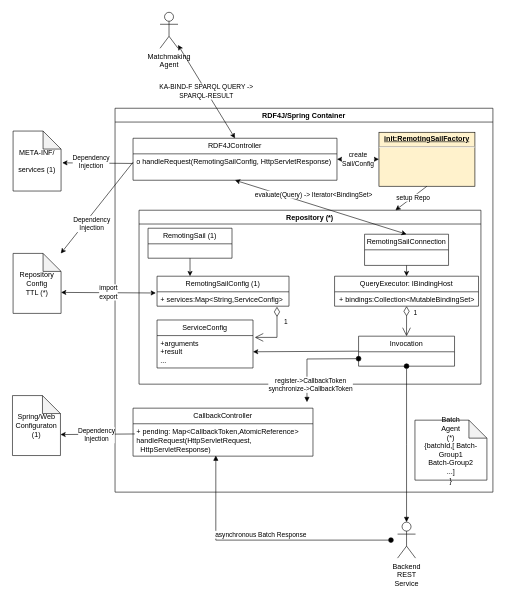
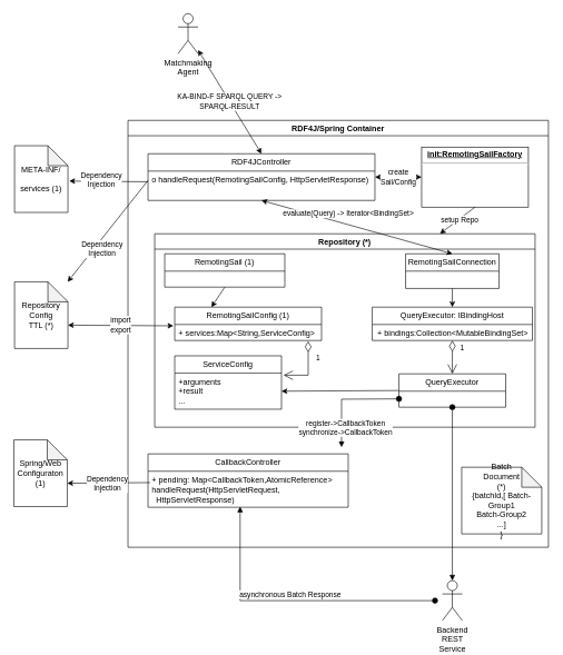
  <mxCell id="0" />
  <mxCell id="1" parent="0" />
  <mxCell id="2" value="RDF4J/Spring Container" style="swimlane;whiteSpace=wrap;html=1;" vertex="1" parent="1"><mxGeometry x="191" y="180" width="630" height="640" as="geometry" /></mxCell>
- <mxCell id="3" value="&lt;p style=&quot;margin:0px;margin-top:4px;text-align:center;text-decoration:underline;&quot;&gt;&lt;b&gt;init:RemotingSailFactory&lt;/b&gt;&lt;/p&gt;&lt;hr&gt;" style="verticalAlign=top;align=left;overflow=fill;fontSize=12;fontFamily=Helvetica;html=1;whiteSpace=wrap;fillColor=#fff2cc;" vertex="1" parent="2"><mxGeometry x="440" y="40" width="160" height="90" as="geometry" /></mxCell>
+ <mxCell id="3" value="&lt;p style=&quot;margin:0px;margin-top:4px;text-align:center;text-decoration:underline;&quot;&gt;&lt;b&gt;init:RemotingSailFactory&lt;/b&gt;&lt;/p&gt;&lt;hr&gt;" style="verticalAlign=top;align=left;overflow=fill;fontSize=12;fontFamily=Helvetica;html=1;whiteSpace=wrap;" vertex="1" parent="2"><mxGeometry x="440" y="40" width="160" height="90" as="geometry" /></mxCell>
  <mxCell id="4" value="Repository (*)" style="swimlane;whiteSpace=wrap;html=1;" vertex="1" parent="2"><mxGeometry x="40" y="170" width="570" height="290" as="geometry" /></mxCell>
- <mxCell id="5" value="Invocation" style="swimlane;fontStyle=0;childLayout=stackLayout;horizontal=1;startSize=26;fillColor=none;horizontalStack=0;resizeParent=1;resizeParentMax=0;resizeLast=0;collapsible=1;marginBottom=0;whiteSpace=wrap;html=1;" vertex="1" parent="4"><mxGeometry x="366" y="210" width="160" height="50" as="geometry" /></mxCell>
+ <mxCell id="5" value="QueryExecutor" style="swimlane;fontStyle=0;childLayout=stackLayout;horizontal=1;startSize=26;fillColor=none;horizontalStack=0;resizeParent=1;resizeParentMax=0;resizeLast=0;collapsible=1;marginBottom=0;whiteSpace=wrap;html=1;" vertex="1" parent="4"><mxGeometry x="366" y="210" width="160" height="50" as="geometry" /></mxCell>
  <mxCell id="6" value="QueryExecutor: IBindingHost" style="swimlane;fontStyle=0;childLayout=stackLayout;horizontal=1;startSize=26;fillColor=none;horizontalStack=0;resizeParent=1;resizeParentMax=0;resizeLast=0;collapsible=1;marginBottom=0;whiteSpace=wrap;html=1;" vertex="1" parent="4"><mxGeometry x="326" y="110" width="240" height="50" as="geometry" /></mxCell>
  <mxCell id="7" value="1" style="endArrow=open;html=1;endSize=12;startArrow=diamondThin;startSize=14;startFill=0;edgeStyle=orthogonalEdgeStyle;align=left;verticalAlign=bottom;rounded=0;entryX=0.5;entryY=0;entryDx=0;entryDy=0;exitX=0.5;exitY=1;exitDx=0;exitDy=0;" edge="1" parent="4" source="6" target="5"><mxGeometry x="-0.2" y="10" relative="1" as="geometry"><mxPoint x="240" y="150" as="sourcePoint" /><mxPoint x="400" y="150" as="targetPoint" /><mxPoint as="offset" /></mxGeometry></mxCell>
- <mxCell id="8" value="RemotingSail (1)" style="swimlane;fontStyle=0;childLayout=stackLayout;horizontal=1;startSize=26;fillColor=none;horizontalStack=0;resizeParent=1;resizeParentMax=0;resizeLast=0;collapsible=1;marginBottom=0;whiteSpace=wrap;html=1;" vertex="1" parent="4"><mxGeometry x="15" y="30" width="140" height="50" as="geometry" /></mxCell>
+ <mxCell id="8" value="RemotingSail (1)" style="swimlane;fontStyle=0;childLayout=stackLayout;horizontal=1;startSize=26;fillColor=none;horizontalStack=0;resizeParent=1;resizeParentMax=0;resizeLast=0;collapsible=1;marginBottom=0;whiteSpace=wrap;html=1;" vertex="1" parent="4"><mxGeometry x="15" y="30" width="180" height="50" as="geometry" /></mxCell>
  <mxCell id="9" value="RemotingSailConfig (1)" style="swimlane;fontStyle=0;childLayout=stackLayout;horizontal=1;startSize=26;fillColor=none;horizontalStack=0;resizeParent=1;resizeParentMax=0;resizeLast=0;collapsible=1;marginBottom=0;whiteSpace=wrap;html=1;" vertex="1" parent="4"><mxGeometry x="30" y="110" width="220" height="50" as="geometry" /></mxCell>
  <mxCell id="10" value="+ services:Map&amp;lt;String,ServiceConfig&amp;gt;" style="text;strokeColor=none;fillColor=none;align=left;verticalAlign=top;spacingLeft=4;spacingRight=4;overflow=hidden;rotatable=0;points=[[0,0.5],[1,0.5]];portConstraint=eastwest;whiteSpace=wrap;html=1;" vertex="1" parent="9"><mxGeometry y="26" width="220" height="24" as="geometry" /></mxCell>
- <mxCell id="11" value="RemotingSailConnection" style="swimlane;fontStyle=0;childLayout=stackLayout;horizontal=1;startSize=26;fillColor=none;horizontalStack=0;resizeParent=1;resizeParentMax=0;resizeLast=0;collapsible=1;marginBottom=0;whiteSpace=wrap;html=1;" vertex="1" parent="4"><mxGeometry x="376" y="40" width="140" height="52" as="geometry" /></mxCell>
+ <mxCell id="11" value="RemotingSailConnection" style="swimlane;fontStyle=0;childLayout=stackLayout;horizontal=1;startSize=26;fillColor=none;horizontalStack=0;resizeParent=1;resizeParentMax=0;resizeLast=0;collapsible=1;marginBottom=0;whiteSpace=wrap;html=1;" vertex="1" parent="4"><mxGeometry x="376" y="30" width="140" height="52" as="geometry" /></mxCell>
  <mxCell id="12" value="ServiceConfig" style="swimlane;fontStyle=0;childLayout=stackLayout;horizontal=1;startSize=26;fillColor=none;horizontalStack=0;resizeParent=1;resizeParentMax=0;resizeLast=0;collapsible=1;marginBottom=0;whiteSpace=wrap;html=1;" vertex="1" parent="4"><mxGeometry x="30" y="183" width="160" height="80" as="geometry" /></mxCell>
  <mxCell id="13" value="&lt;div&gt;+arguments&lt;/div&gt;&lt;div&gt;+result&lt;/div&gt;&lt;div&gt;...&lt;br&gt;&lt;/div&gt;" style="text;strokeColor=none;fillColor=none;align=left;verticalAlign=top;spacingLeft=4;spacingRight=4;overflow=hidden;rotatable=0;points=[[0,0.5],[1,0.5]];portConstraint=eastwest;whiteSpace=wrap;html=1;" vertex="1" parent="12"><mxGeometry y="26" width="160" height="54" as="geometry" /></mxCell>
  <mxCell id="14" value="1" style="endArrow=open;html=1;endSize=12;startArrow=diamondThin;startSize=14;startFill=0;edgeStyle=orthogonalEdgeStyle;align=left;verticalAlign=bottom;rounded=0;entryX=1.019;entryY=0.056;entryDx=0;entryDy=0;exitX=0.909;exitY=1.042;exitDx=0;exitDy=0;exitPerimeter=0;entryPerimeter=0;" edge="1" parent="4" source="10" target="13"><mxGeometry x="-0.2" y="10" relative="1" as="geometry"><mxPoint x="460" y="170" as="sourcePoint" /><mxPoint x="460" y="220" as="targetPoint" /><mxPoint as="offset" /></mxGeometry></mxCell>
  <mxCell id="15" value="" style="endArrow=classic;html=1;rounded=0;exitX=0.5;exitY=1;exitDx=0;exitDy=0;entryX=0.25;entryY=0;entryDx=0;entryDy=0;" edge="1" parent="4" source="8" target="9"><mxGeometry width="50" height="50" relative="1" as="geometry"><mxPoint x="260" y="180" as="sourcePoint" /><mxPoint x="310" y="130" as="targetPoint" /></mxGeometry></mxCell>
  <mxCell id="16" value="" style="endArrow=classic;html=1;rounded=0;exitX=0;exitY=0.5;exitDx=0;exitDy=0;entryX=1;entryY=0.5;entryDx=0;entryDy=0;" edge="1" parent="4" source="5" target="13"><mxGeometry width="50" height="50" relative="1" as="geometry"><mxPoint x="260" y="180" as="sourcePoint" /><mxPoint x="310" y="130" as="targetPoint" /></mxGeometry></mxCell>
  <mxCell id="17" value="" style="endArrow=classic;html=1;rounded=0;exitX=0.5;exitY=1;exitDx=0;exitDy=0;" edge="1" parent="4" source="11" target="6"><mxGeometry width="50" height="50" relative="1" as="geometry"><mxPoint x="260" y="180" as="sourcePoint" /><mxPoint x="310" y="130" as="targetPoint" /></mxGeometry></mxCell>
  <mxCell id="18" value="CallbackController" style="swimlane;fontStyle=0;childLayout=stackLayout;horizontal=1;startSize=26;fillColor=none;horizontalStack=0;resizeParent=1;resizeParentMax=0;resizeLast=0;collapsible=1;marginBottom=0;whiteSpace=wrap;html=1;" vertex="1" parent="2"><mxGeometry x="30" y="500" width="300" height="80" as="geometry" /></mxCell>
  <mxCell id="19" value="&lt;div&gt;+ pending: Map&amp;lt;CallbackToken,AtomicReference&amp;gt;&lt;/div&gt;&lt;div&gt;&lt;div&gt;handleRequest(HttpServletRequest,&lt;/div&gt;&lt;div&gt;&amp;nbsp; HttpServletResponse)&lt;/div&gt;&lt;/div&gt;" style="text;strokeColor=none;fillColor=none;align=left;verticalAlign=top;spacingLeft=4;spacingRight=4;overflow=hidden;rotatable=0;points=[[0,0.5],[1,0.5]];portConstraint=eastwest;whiteSpace=wrap;html=1;" vertex="1" parent="18"><mxGeometry y="26" width="300" height="54" as="geometry" /></mxCell>
  <mxCell id="20" value="RDF4JController" style="swimlane;fontStyle=0;childLayout=stackLayout;horizontal=1;startSize=26;fillColor=none;horizontalStack=0;resizeParent=1;resizeParentMax=0;resizeLast=0;collapsible=1;marginBottom=0;whiteSpace=wrap;html=1;" vertex="1" parent="2"><mxGeometry x="30" y="50" width="340" height="70" as="geometry" /></mxCell>
  <mxCell id="21" value="o handleRequest(RemotingSailConfig, HttpServletResponse)" style="text;strokeColor=none;fillColor=none;align=left;verticalAlign=top;spacingLeft=4;spacingRight=4;overflow=hidden;rotatable=0;points=[[0,0.5],[1,0.5]];portConstraint=eastwest;whiteSpace=wrap;html=1;" vertex="1" parent="20"><mxGeometry y="26" width="340" height="44" as="geometry" /></mxCell>
  <mxCell id="22" value="&lt;div&gt;create&lt;/div&gt;&lt;div&gt;Sail/Config&lt;br&gt;&lt;/div&gt;" style="endArrow=classic;startArrow=classic;html=1;rounded=0;entryX=0;entryY=0.5;entryDx=0;entryDy=0;exitX=1;exitY=0.5;exitDx=0;exitDy=0;" edge="1" parent="2" source="20" target="3"><mxGeometry width="50" height="50" relative="1" as="geometry"><mxPoint x="300" y="350" as="sourcePoint" /><mxPoint x="350" y="300" as="targetPoint" /></mxGeometry></mxCell>
  <mxCell id="23" value="evaluate(Query) -&amp;gt; Iterator&amp;lt;BindingSet&amp;gt;" style="endArrow=classic;html=1;rounded=0;exitX=0.5;exitY=1;exitDx=0;exitDy=0;entryX=0.5;entryY=0;entryDx=0;entryDy=0;startArrow=classic;startFill=1;" edge="1" parent="2" source="20" target="11"><mxGeometry x="-0.121" y="16" width="50" height="50" relative="1" as="geometry"><mxPoint x="300" y="350" as="sourcePoint" /><mxPoint x="350" y="300" as="targetPoint" /><mxPoint as="offset" /></mxGeometry></mxCell>
  <mxCell id="24" value="" style="endArrow=classic;html=1;rounded=0;exitX=0.5;exitY=1;exitDx=0;exitDy=0;entryX=0.75;entryY=0;entryDx=0;entryDy=0;" edge="1" parent="2" source="3" target="4"><mxGeometry width="50" height="50" relative="1" as="geometry"><mxPoint x="300" y="350" as="sourcePoint" /><mxPoint x="350" y="300" as="targetPoint" /></mxGeometry></mxCell>
  <mxCell id="25" value="setup Repo" style="edgeLabel;html=1;align=center;verticalAlign=middle;resizable=0;points=[];" vertex="1" connectable="0" parent="24"><mxGeometry x="-0.097" y="1" relative="1" as="geometry"><mxPoint as="offset" /></mxGeometry></mxCell>
- <mxCell id="26" value="&lt;div&gt;Batch&lt;/div&gt;&lt;div&gt;Agent&lt;/div&gt;&lt;div&gt;(*)&lt;/div&gt;&lt;div&gt;{batchId,[ Batch-Group1&lt;/div&gt;&lt;div&gt;Batch-Group2&lt;/div&gt;&lt;div&gt;...]&lt;/div&gt;&lt;div&gt;}&lt;br&gt;&lt;/div&gt;" style="shape=note;whiteSpace=wrap;html=1;backgroundOutline=1;darkOpacity=0.05;" vertex="1" parent="2"><mxGeometry x="500" y="520" width="120" height="100" as="geometry" /></mxCell>
+ <mxCell id="26" value="&lt;div&gt;Batch&lt;/div&gt;&lt;div&gt;Document&lt;/div&gt;&lt;div&gt;(*)&lt;/div&gt;&lt;div&gt;{batchId,[ Batch-Group1&lt;/div&gt;&lt;div&gt;Batch-Group2&lt;/div&gt;&lt;div&gt;...]&lt;/div&gt;&lt;div&gt;}&lt;br&gt;&lt;/div&gt;" style="shape=note;whiteSpace=wrap;html=1;backgroundOutline=1;darkOpacity=0.05;" vertex="1" parent="2"><mxGeometry x="500" y="520" width="120" height="100" as="geometry" /></mxCell>
  <mxCell id="27" value="&lt;div&gt;Repository&lt;/div&gt;&lt;div&gt;Config&lt;/div&gt;&lt;div&gt;TTL (*)&lt;br&gt;&lt;/div&gt;" style="shape=note;whiteSpace=wrap;html=1;backgroundOutline=1;darkOpacity=0.05;" vertex="1" parent="1"><mxGeometry x="21" y="422" width="80" height="100" as="geometry" /></mxCell>
  <mxCell id="28" value="&lt;div&gt;Spring/Web&lt;/div&gt;&lt;div&gt;Configuraton (1)&lt;br&gt;&lt;/div&gt;" style="shape=note;whiteSpace=wrap;html=1;backgroundOutline=1;darkOpacity=0.05;" vertex="1" parent="1"><mxGeometry x="20" y="659" width="80" height="100" as="geometry" /></mxCell>
  <mxCell id="29" value="&lt;div&gt;META-INF/&lt;/div&gt;&lt;div&gt;&lt;br&gt;&lt;/div&gt;&lt;div&gt;services (1)&lt;br&gt;&lt;/div&gt;" style="shape=note;whiteSpace=wrap;html=1;backgroundOutline=1;darkOpacity=0.05;" vertex="1" parent="1"><mxGeometry x="21" y="218" width="80" height="100" as="geometry" /></mxCell>
  <mxCell id="30" value="&lt;div&gt;Matchmaking&lt;/div&gt;&lt;div&gt;Agent&lt;br&gt;&lt;/div&gt;" style="shape=umlActor;verticalLabelPosition=bottom;verticalAlign=top;html=1;outlineConnect=0;" vertex="1" parent="1"><mxGeometry x="266" y="20" width="30" height="60" as="geometry" /></mxCell>
  <mxCell id="31" value="&lt;div&gt;Backend&lt;/div&gt;&lt;div&gt;REST&lt;/div&gt;&lt;div&gt;Service&lt;br&gt;&lt;/div&gt;" style="shape=umlActor;verticalLabelPosition=bottom;verticalAlign=top;html=1;outlineConnect=0;" vertex="1" parent="1"><mxGeometry x="662" y="870" width="30" height="60" as="geometry" /></mxCell>
  <mxCell id="32" value="" style="html=1;verticalAlign=bottom;startArrow=oval;startFill=1;endArrow=block;startSize=8;edgeStyle=elbowEdgeStyle;elbow=horizontal;curved=0;rounded=0;exitX=0.5;exitY=1;exitDx=0;exitDy=0;entryX=0.5;entryY=0;entryDx=0;entryDy=0;entryPerimeter=0;" edge="1" parent="1" source="5" target="31"><mxGeometry width="60" relative="1" as="geometry"><mxPoint x="511" y="500" as="sourcePoint" /><mxPoint x="671" y="850" as="targetPoint" /></mxGeometry></mxCell>
  <mxCell id="33" value="" style="html=1;verticalAlign=bottom;startArrow=oval;startFill=1;endArrow=block;startSize=8;edgeStyle=elbowEdgeStyle;elbow=vertical;curved=0;rounded=0;exitX=0;exitY=0.75;exitDx=0;exitDy=0;" edge="1" parent="1" source="5"><mxGeometry width="60" relative="1" as="geometry"><mxPoint x="511" y="500" as="sourcePoint" /><mxPoint x="511" y="670" as="targetPoint" /><Array as="points"><mxPoint x="561" y="598" /></Array></mxGeometry></mxCell>
  <mxCell id="34" value="&lt;div&gt;register-&amp;gt;CallbackToken&lt;/div&gt;&lt;div&gt;synchronize-&amp;gt;CallbackToken&lt;br&gt;&lt;/div&gt;" style="edgeLabel;html=1;align=center;verticalAlign=middle;resizable=0;points=[];" vertex="1" connectable="0" parent="33"><mxGeometry x="0.394" y="1" relative="1" as="geometry"><mxPoint x="4" y="19" as="offset" /></mxGeometry></mxCell>
  <mxCell id="35" value="asynchronous Batch Response" style="html=1;verticalAlign=bottom;startArrow=oval;startFill=1;endArrow=block;startSize=8;edgeStyle=elbowEdgeStyle;elbow=vertical;curved=0;rounded=0;entryX=0.46;entryY=0.981;entryDx=0;entryDy=0;entryPerimeter=0;" edge="1" parent="1" target="19"><mxGeometry width="60" relative="1" as="geometry"><mxPoint x="651" y="900" as="sourcePoint" /><mxPoint x="571" y="500" as="targetPoint" /><Array as="points"><mxPoint x="501" y="900" /></Array></mxGeometry></mxCell>
  <mxCell id="36" value="+ bindings:Collection&amp;lt;MutableBindingSet&amp;gt;" style="text;strokeColor=none;fillColor=none;align=left;verticalAlign=top;spacingLeft=4;spacingRight=4;overflow=hidden;rotatable=0;points=[[0,0.5],[1,0.5]];portConstraint=eastwest;whiteSpace=wrap;html=1;" vertex="1" parent="1"><mxGeometry x="559" y="486" width="240" height="24" as="geometry" /></mxCell>
  <mxCell id="37" value="" style="endArrow=classic;html=1;rounded=0;entryX=1.025;entryY=0.53;entryDx=0;entryDy=0;entryPerimeter=0;exitX=0;exitY=0.364;exitDx=0;exitDy=0;exitPerimeter=0;" edge="1" parent="1" source="21" target="29"><mxGeometry width="50" height="50" relative="1" as="geometry"><mxPoint x="491" y="530" as="sourcePoint" /><mxPoint x="541" y="480" as="targetPoint" /></mxGeometry></mxCell>
  <mxCell id="38" value="&lt;div&gt;Dependency &lt;br&gt;&lt;/div&gt;&lt;div&gt;Injection&lt;/div&gt;" style="edgeLabel;html=1;align=center;verticalAlign=middle;resizable=0;points=[];" vertex="1" connectable="0" parent="37"><mxGeometry x="0.406" y="2" relative="1" as="geometry"><mxPoint x="13" y="-5" as="offset" /></mxGeometry></mxCell>
  <mxCell id="39" value="" style="endArrow=classic;html=1;rounded=0;exitX=0.01;exitY=0.315;exitDx=0;exitDy=0;exitPerimeter=0;entryX=0;entryY=0;entryDx=80;entryDy=65;entryPerimeter=0;" edge="1" parent="1" source="19" target="28"><mxGeometry width="50" height="50" relative="1" as="geometry"><mxPoint x="491" y="530" as="sourcePoint" /><mxPoint x="541" y="480" as="targetPoint" /></mxGeometry></mxCell>
  <mxCell id="40" value="&lt;div&gt;Dependency&lt;/div&gt;&lt;div&gt;Injection&lt;br&gt;&lt;/div&gt;" style="edgeLabel;html=1;align=center;verticalAlign=middle;resizable=0;points=[];" vertex="1" connectable="0" parent="39"><mxGeometry x="0.049" y="1" relative="1" as="geometry"><mxPoint as="offset" /></mxGeometry></mxCell>
  <mxCell id="41" value="&lt;div&gt;KA-BIND-F SPARQL QUERY -&amp;gt;&lt;br&gt;&lt;/div&gt;&lt;div&gt;SPARQL-RESULT&lt;br&gt;&lt;/div&gt;" style="endArrow=classic;html=1;rounded=0;entryX=0.5;entryY=0;entryDx=0;entryDy=0;startArrow=classic;startFill=1;" edge="1" parent="1" source="30" target="20"><mxGeometry width="50" height="50" relative="1" as="geometry"><mxPoint x="351" y="140" as="sourcePoint" /><mxPoint x="541" y="480" as="targetPoint" /></mxGeometry></mxCell>
  <mxCell id="42" value="&lt;div&gt;import&lt;/div&gt;&lt;div&gt;export&lt;br&gt;&lt;/div&gt;" style="endArrow=classic;startArrow=classic;html=1;rounded=0;exitX=0;exitY=0;exitDx=80;exitDy=65;exitPerimeter=0;entryX=-0.009;entryY=0.083;entryDx=0;entryDy=0;entryPerimeter=0;" edge="1" parent="1" source="27" target="10"><mxGeometry width="50" height="50" relative="1" as="geometry"><mxPoint x="491" y="530" as="sourcePoint" /><mxPoint x="541" y="480" as="targetPoint" /></mxGeometry></mxCell>
  <mxCell id="43" value="" style="endArrow=classic;html=1;rounded=0;" edge="1" parent="1" target="27"><mxGeometry width="50" height="50" relative="1" as="geometry"><mxPoint x="221" y="270" as="sourcePoint" /><mxPoint x="113" y="281" as="targetPoint" /></mxGeometry></mxCell>
  <mxCell id="44" value="&lt;div&gt;Dependency &lt;br&gt;&lt;/div&gt;&lt;div&gt;Injection&lt;/div&gt;" style="edgeLabel;html=1;align=center;verticalAlign=middle;resizable=0;points=[];" vertex="1" connectable="0" parent="43"><mxGeometry x="0.406" y="2" relative="1" as="geometry"><mxPoint x="13" y="-5" as="offset" /></mxGeometry></mxCell>
